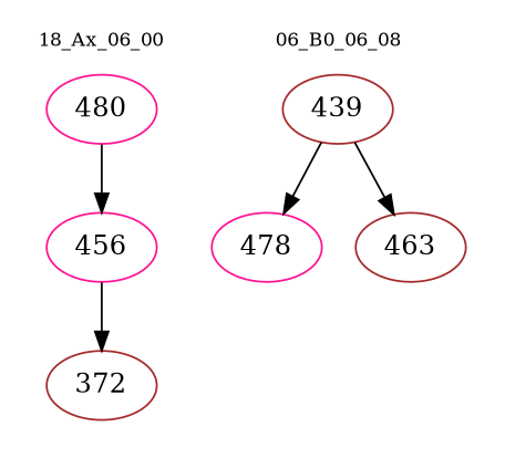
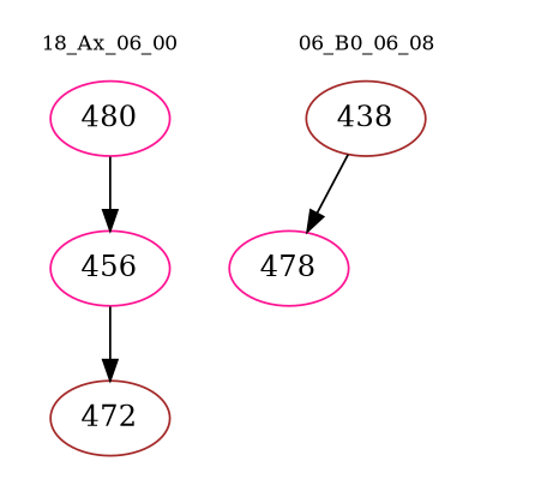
  digraph {
    node [color=deeppink]
    edge [color=black]
    n1 [label=480]
    n2 [label=456]
-   n3 [color=brown label=372]
+   n3 [color=brown label=472]
    n4 [label=478]
-   n5 [color=brown label=439]
-   n6 [color=brown label=463]
+   n5 [color=brown label=438]
    subgraph cluster_1 {
      color=white
      fontsize=10
      label="18_Ax_06_00"
      n1
      n2
      n3
    }
    subgraph cluster_2 {
      color=white
      fontsize=10
      label="06_B0_06_08"
      n4
      n5
-     n6
    }
    n1 -> n2
    n2 -> n3
    n5 -> n4
-   n5 -> n6
  }
